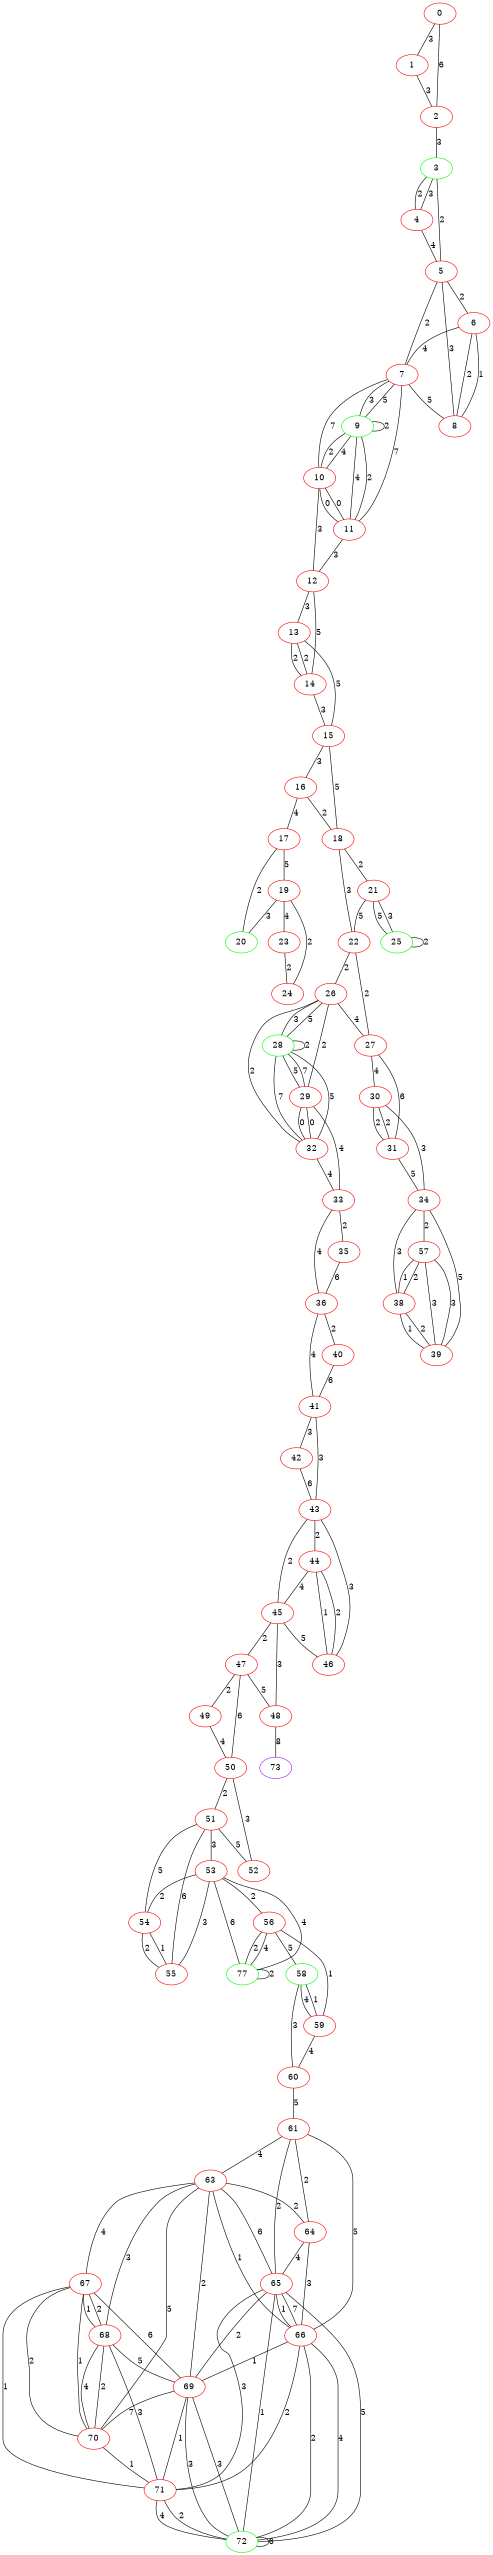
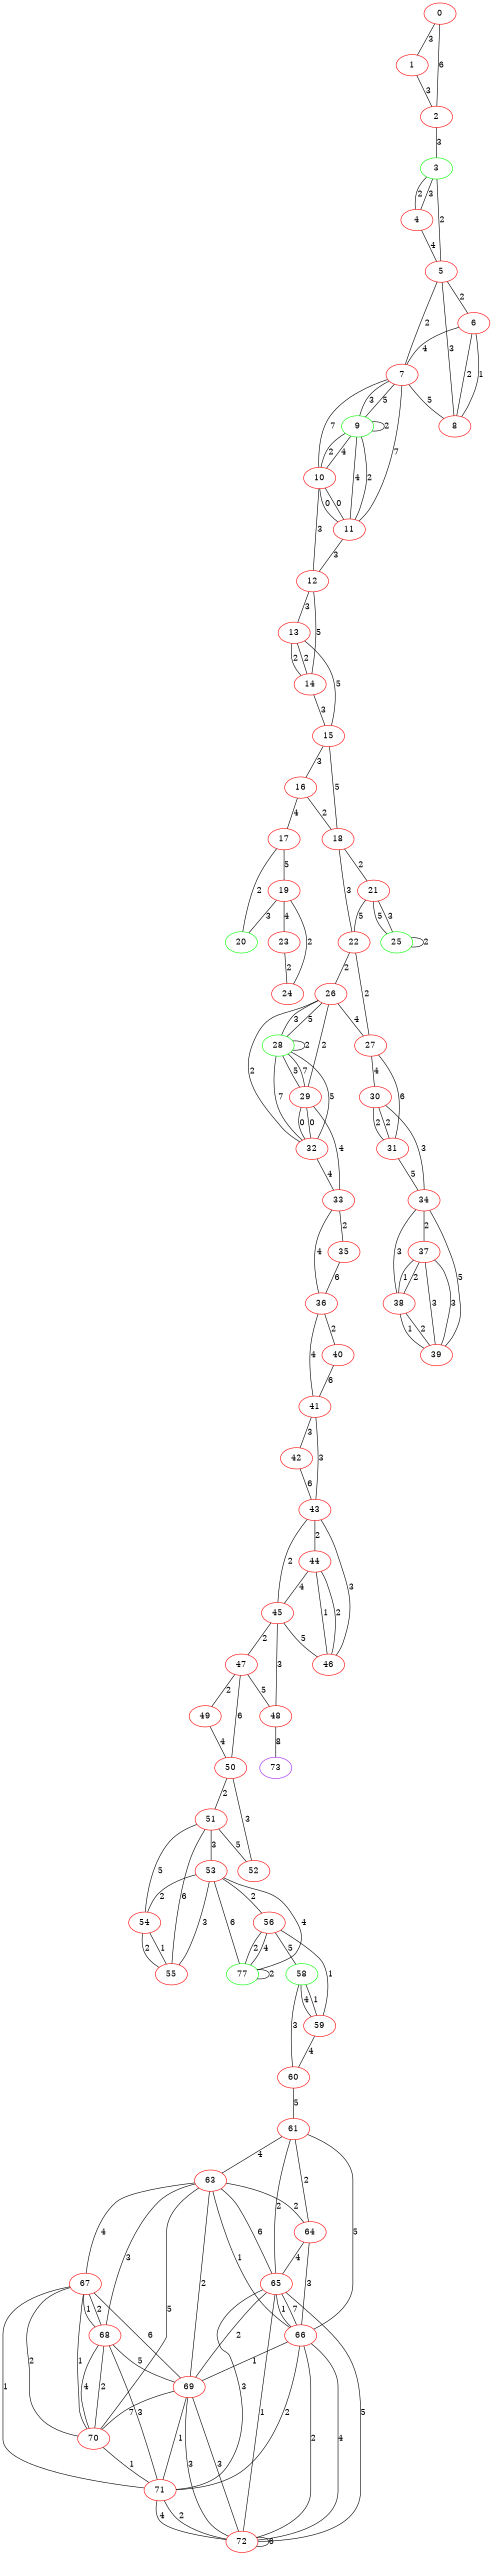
  graph {
    node [color=red weight=1]
    0
    1
    2
    3 [color=green weight=2]
    4
    5
    6
    7
    8
    9 [color=green weight=2]
    10
    11
    12
    13
    14
    15
    16
    18
    17
    21
    22
    19
    20 [color=green]
    23
    24
    25 [color=green weight=2]
    26
    27
    28 [color=green weight=2]
    29
    32
    30
    31
    33
    34
    35
    36
-   37 [label=57]
+   37
    38
    39
    40
    41
    42
    43
    44
    45
    46
    47
    48
    49
    50
    73 [color=purple weight=4]
    51
    52
    53
    54
    55
    56
    n59 [color=green label=77 weight=2]
    58 [color=green weight=2]
    59
    60
    61
    63
    64
    65
    66
    67
    68
    69
    70
    71
-   72 [color=green weight=2]
+   72 [weight=2]
    0 -- 1 [label=3]
    0 -- 2 [label=6]
    1 -- 2 [label=3]
    2 -- 3 [label=3]
    3 -- 4 [label=2]
    3 -- 4 [label=3]
    3 -- 5 [label=2]
    4 -- 5 [label=4]
    5 -- 6 [label=2]
    5 -- 7 [label=2]
    5 -- 8 [label=3]
    6 -- 7 [label=4]
    6 -- 8 [label=2]
    6 -- 8 [label=1]
    7 -- 8 [label=5]
    7 -- 9 [label=3]
    7 -- 9 [label=5]
    7 -- 10 [label=7]
    7 -- 11 [label=7]
    9 -- 9 [label=2]
    9 -- 10 [label=4]
    9 -- 10 [label=2]
    9 -- 11 [label=4]
    9 -- 11 [label=2]
    10 -- 11 [label=0]
    10 -- 11 [label=0]
    10 -- 12 [label=3]
    11 -- 12 [label=3]
    12 -- 13 [label=3]
    12 -- 14 [label=5]
    13 -- 14 [label=2]
    13 -- 14 [label=2]
    13 -- 15 [label=5]
    14 -- 15 [label=3]
    15 -- 16 [label=3]
    15 -- 18 [label=5]
    16 -- 18 [label=2]
    16 -- 17 [label=4]
    18 -- 21 [label=2]
    18 -- 22 [label=3]
    17 -- 19 [label=5]
    17 -- 20 [label=2]
    21 -- 22 [label=5]
    21 -- 25 [label=3]
    21 -- 25 [label=5]
    22 -- 26 [label=2]
    22 -- 27 [label=2]
    19 -- 20 [label=3]
    19 -- 23 [label=4]
    19 -- 24 [label=2]
    23 -- 24 [label=2]
    25 -- 25 [label=2]
    26 -- 27 [label=4]
    26 -- 28 [label=3]
    26 -- 28 [label=5]
    26 -- 29 [label=2]
    26 -- 32 [label=2]
    27 -- 30 [label=4]
    27 -- 31 [label=6]
    28 -- 28 [label=2]
    28 -- 29 [label=5]
    28 -- 29 [label=7]
    28 -- 32 [label=5]
    28 -- 32 [label=7]
    29 -- 32 [label=0]
    29 -- 32 [label=0]
    29 -- 33 [label=4]
    32 -- 33 [label=4]
    30 -- 31 [label=2]
    30 -- 31 [label=2]
    30 -- 34 [label=3]
    31 -- 34 [label=5]
    33 -- 35 [label=2]
    33 -- 36 [label=4]
    34 -- 37 [label=2]
    34 -- 38 [label=3]
    34 -- 39 [label=5]
    35 -- 36 [label=6]
    36 -- 40 [label=2]
    36 -- 41 [label=4]
    37 -- 38 [label=1]
    37 -- 38 [label=2]
    37 -- 39 [label=3]
    37 -- 39 [label=3]
    38 -- 39 [label=2]
    38 -- 39 [label=1]
    40 -- 41 [label=6]
    41 -- 42 [label=3]
    41 -- 43 [label=3]
    42 -- 43 [label=6]
    43 -- 44 [label=2]
    43 -- 45 [label=2]
    43 -- 46 [label=3]
    44 -- 45 [label=4]
    44 -- 46 [label=1]
    44 -- 46 [label=2]
    45 -- 46 [label=5]
    45 -- 47 [label=2]
    45 -- 48 [label=3]
    47 -- 48 [label=5]
    47 -- 49 [label=2]
    47 -- 50 [label=6]
    48 -- 73 [label=8]
    49 -- 50 [label=4]
    50 -- 51 [label=2]
    50 -- 52 [label=3]
    51 -- 52 [label=5]
    51 -- 53 [label=3]
    51 -- 54 [label=5]
    51 -- 55 [label=6]
    53 -- 54 [label=2]
    53 -- 55 [label=3]
    53 -- 56 [label=2]
    53 -- n59 [label=4]
    53 -- n59 [label=6]
    54 -- 55 [label=2]
    54 -- 55 [label=1]
    56 -- n59 [label=2]
    56 -- n59 [label=4]
    56 -- 58 [label=5]
    56 -- 59 [label=1]
    n59 -- n59 [label=2]
    58 -- 59 [label=1]
    58 -- 59 [label=4]
    58 -- 60 [label=3]
    59 -- 60 [label=4]
    60 -- 61 [label=5]
    61 -- 63 [label=4]
    61 -- 64 [label=2]
    61 -- 65 [label=2]
    61 -- 66 [label=5]
    63 -- 64 [label=2]
    63 -- 65 [label=6]
    63 -- 66 [label=1]
    63 -- 67 [label=4]
    63 -- 68 [label=3]
    63 -- 69 [label=2]
    63 -- 70 [label=5]
    64 -- 65 [label=4]
    64 -- 66 [label=3]
    65 -- 66 [label=7]
    65 -- 66 [label=1]
    65 -- 69 [label=2]
    65 -- 71 [label=3]
    65 -- 72 [label=1]
    65 -- 72 [label=5]
    66 -- 69 [label=1]
    66 -- 71 [label=2]
    66 -- 72 [label=2]
    66 -- 72 [label=4]
    67 -- 68 [label=2]
    67 -- 68 [label=1]
    67 -- 69 [label=6]
    67 -- 70 [label=2]
    67 -- 70 [label=1]
    67 -- 71 [label=1]
    68 -- 69 [label=5]
    68 -- 70 [label=4]
    68 -- 70 [label=2]
    68 -- 71 [label=3]
    69 -- 70 [label=7]
    69 -- 71 [label=1]
    69 -- 72 [label=3]
    69 -- 72 [label=3]
    70 -- 71 [label=1]
    71 -- 72 [label=4]
    71 -- 72 [label=2]
    72 -- 72 [label=6]
  }
